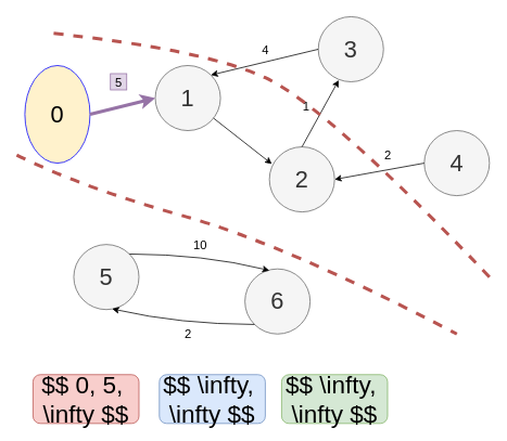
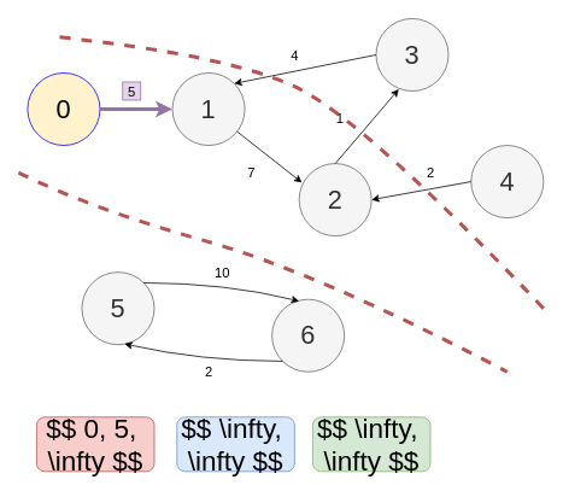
  <mxCell id="0" />
  <mxCell id="1" parent="0" />
  <mxCell id="2" value="6" style="ellipse;whiteSpace=wrap;html=1;aspect=fixed;fontSize=29;fillColor=#f5f5f5;strokeColor=#666666;fontColor=#333333;" vertex="1" parent="1"><mxGeometry x="300" y="330" width="80" height="80" as="geometry" /></mxCell>
  <mxCell id="3" value="5" style="ellipse;whiteSpace=wrap;html=1;aspect=fixed;fontSize=29;fillColor=#f5f5f5;strokeColor=#666666;fontColor=#333333;" vertex="1" parent="1"><mxGeometry x="90" y="300" width="80" height="80" as="geometry" /></mxCell>
  <mxCell id="4" value="4" style="ellipse;whiteSpace=wrap;html=1;aspect=fixed;fontSize=29;fillColor=#f5f5f5;strokeColor=#666666;fontColor=#333333;" vertex="1" parent="1"><mxGeometry x="520" y="160" width="80" height="80" as="geometry" /></mxCell>
- <mxCell id="5" value="3" style="ellipse;whiteSpace=wrap;html=1;aspect=fixed;fontSize=29;fillColor=#f5f5f5;strokeColor=#666666;fontColor=#333333;" vertex="1" parent="1"><mxGeometry x="390" y="20" width="80" height="80" as="geometry" /></mxCell>
+ <mxCell id="5" value="3" style="ellipse;whiteSpace=wrap;html=1;aspect=fixed;fontSize=29;fillColor=#f5f5f5;strokeColor=#666666;fontColor=#333333;" vertex="1" parent="1"><mxGeometry x="415" y="20" width="80" height="80" as="geometry" /></mxCell>
  <mxCell id="6" value="2" style="ellipse;whiteSpace=wrap;html=1;aspect=fixed;fontSize=29;fillColor=#f5f5f5;strokeColor=#666666;fontColor=#333333;" vertex="1" parent="1"><mxGeometry x="330" y="180" width="80" height="80" as="geometry" /></mxCell>
  <mxCell id="7" value="1" style="ellipse;whiteSpace=wrap;html=1;aspect=fixed;fontSize=29;fillColor=#f5f5f5;strokeColor=#666666;fontColor=#333333;" vertex="1" parent="1"><mxGeometry x="190" y="80" width="80" height="80" as="geometry" /></mxCell>
- <mxCell id="8" value="0" style="ellipse;whiteSpace=wrap;html=1;aspect=fixed;fontSize=29;fillColor=#fff2cc;strokeColor=#0000FF;" vertex="1" parent="1"><mxGeometry x="30" y="80" width="80" height="120" as="geometry" /></mxCell>
+ <mxCell id="8" value="0" style="ellipse;whiteSpace=wrap;html=1;aspect=fixed;fontSize=29;fillColor=#fff2cc;strokeColor=#0000FF;" vertex="1" parent="1"><mxGeometry x="30" y="80" width="80" height="80" as="geometry" /></mxCell>
  <mxCell id="9" value="" style="endArrow=classic;html=1;fontSize=29;entryX=0;entryY=0.5;entryDx=0;entryDy=0;exitX=1;exitY=0.5;exitDx=0;exitDy=0;fillColor=#e1d5e7;strokeColor=#9673a6;strokeWidth=4;" edge="1" parent="1" source="8" target="7"><mxGeometry width="50" height="50" relative="1" as="geometry"><mxPoint x="80" y="250" as="sourcePoint" /><mxPoint x="130" y="200" as="targetPoint" /></mxGeometry></mxCell>
  <mxCell id="10" value="" style="endArrow=classic;html=1;fontSize=29;entryX=0.038;entryY=0.263;entryDx=0;entryDy=0;entryPerimeter=0;" edge="1" parent="1" source="7" target="6"><mxGeometry width="50" height="50" relative="1" as="geometry"><mxPoint x="230" y="260" as="sourcePoint" /><mxPoint x="280" y="210" as="targetPoint" /></mxGeometry></mxCell>
  <mxCell id="11" value="" style="endArrow=classic;html=1;fontSize=29;exitX=0;exitY=0.5;exitDx=0;exitDy=0;entryX=1;entryY=0;entryDx=0;entryDy=0;" edge="1" parent="1" source="5" target="7"><mxGeometry width="50" height="50" relative="1" as="geometry"><mxPoint x="300" y="100" as="sourcePoint" /><mxPoint x="350" y="50" as="targetPoint" /></mxGeometry></mxCell>
  <mxCell id="12" value="" style="endArrow=classic;html=1;fontSize=29;exitX=0.5;exitY=0;exitDx=0;exitDy=0;entryX=0.313;entryY=0.975;entryDx=0;entryDy=0;entryPerimeter=0;" edge="1" parent="1" source="6" target="5"><mxGeometry width="50" height="50" relative="1" as="geometry"><mxPoint x="450" y="190" as="sourcePoint" /><mxPoint x="500" y="140" as="targetPoint" /></mxGeometry></mxCell>
  <mxCell id="13" value="" style="endArrow=classic;html=1;fontSize=29;exitX=0;exitY=0.5;exitDx=0;exitDy=0;entryX=1;entryY=0.5;entryDx=0;entryDy=0;" edge="1" parent="1" source="4" target="6"><mxGeometry width="50" height="50" relative="1" as="geometry"><mxPoint x="580" y="310" as="sourcePoint" /><mxPoint x="630" y="260" as="targetPoint" /></mxGeometry></mxCell>
  <mxCell id="14" value="" style="endArrow=classic;html=1;fontSize=29;entryX=0.375;entryY=0.025;entryDx=0;entryDy=0;entryPerimeter=0;exitX=1;exitY=0;exitDx=0;exitDy=0;curved=1;" edge="1" parent="1" source="3" target="2"><mxGeometry width="50" height="50" relative="1" as="geometry"><mxPoint x="180" y="310" as="sourcePoint" /><mxPoint x="230" y="260" as="targetPoint" /><Array as="points"><mxPoint x="250" y="312" /></Array></mxGeometry></mxCell>
  <mxCell id="15" value="" style="endArrow=classic;html=1;fontSize=29;exitX=0;exitY=1;exitDx=0;exitDy=0;entryX=0.588;entryY=0.988;entryDx=0;entryDy=0;entryPerimeter=0;curved=1;" edge="1" parent="1" source="2" target="3"><mxGeometry width="50" height="50" relative="1" as="geometry"><mxPoint x="200" y="490" as="sourcePoint" /><mxPoint x="250" y="440" as="targetPoint" /><Array as="points"><mxPoint x="220" y="398" /></Array></mxGeometry></mxCell>
  <mxCell id="16" value="5" style="text;html=1;align=center;verticalAlign=middle;resizable=0;points=[];autosize=1;fontSize=15;fillColor=#e1d5e7;strokeColor=#9673a6;" vertex="1" parent="1"><mxGeometry x="135" y="90" width="20" height="20" as="geometry" /></mxCell>
  <mxCell id="17" value="4" style="text;html=1;align=center;verticalAlign=middle;resizable=0;points=[];autosize=1;fontSize=15;" vertex="1" parent="1"><mxGeometry x="315" y="50" width="20" height="20" as="geometry" /></mxCell>
  <mxCell id="18" value="1" style="text;html=1;align=center;verticalAlign=middle;resizable=0;points=[];autosize=1;fontSize=15;" vertex="1" parent="1"><mxGeometry x="365" y="120" width="20" height="20" as="geometry" /></mxCell>
+ <mxCell id="19" value="7" style="text;html=1;align=center;verticalAlign=middle;resizable=0;points=[];autosize=1;fontSize=15;" vertex="1" parent="1"><mxGeometry x="267" y="180" width="20" height="20" as="geometry" /></mxCell>
  <mxCell id="20" value="2" style="text;html=1;align=center;verticalAlign=middle;resizable=0;points=[];autosize=1;fontSize=15;" vertex="1" parent="1"><mxGeometry x="465" y="180" width="20" height="20" as="geometry" /></mxCell>
  <mxCell id="21" value="10" style="text;html=1;align=center;verticalAlign=middle;resizable=0;points=[];autosize=1;fontSize=15;" vertex="1" parent="1"><mxGeometry x="230" y="290" width="30" height="20" as="geometry" /></mxCell>
  <mxCell id="22" value="2" style="text;html=1;align=center;verticalAlign=middle;resizable=0;points=[];autosize=1;fontSize=15;" vertex="1" parent="1"><mxGeometry x="220" y="400" width="20" height="20" as="geometry" /></mxCell>
  <mxCell id="23" value="" style="endArrow=none;dashed=1;html=1;fontSize=15;curved=1;fillColor=#f8cecc;strokeColor=#b85450;strokeWidth=4;" edge="1" parent="1"><mxGeometry width="50" height="50" relative="1" as="geometry"><mxPoint x="600" y="340" as="sourcePoint" /><mxPoint x="60" y="40" as="targetPoint" /><Array as="points"><mxPoint x="400" y="130" /><mxPoint x="250" y="60" /></Array></mxGeometry></mxCell>
  <mxCell id="24" value="" style="endArrow=none;dashed=1;html=1;fontSize=15;curved=1;fillColor=#f8cecc;strokeColor=#b85450;strokeWidth=4;" edge="1" parent="1"><mxGeometry width="50" height="50" relative="1" as="geometry"><mxPoint x="20" y="190" as="sourcePoint" /><mxPoint x="560" y="410" as="targetPoint" /><Array as="points"><mxPoint x="100" y="230" /><mxPoint x="350" y="300" /></Array></mxGeometry></mxCell>
  <mxCell id="25" value="$$ 0, 5,&amp;nbsp; \infty $$" style="rounded=1;whiteSpace=wrap;html=1;strokeColor=#b85450;fontSize=30;fillColor=#f8cecc;" vertex="1" parent="1"><mxGeometry x="40" y="460" width="130" height="60" as="geometry" /></mxCell>
  <mxCell id="26" value="$$ \infty,&amp;nbsp; \infty $$" style="rounded=1;whiteSpace=wrap;html=1;strokeColor=#6c8ebf;fontSize=30;fillColor=#dae8fc;" vertex="1" parent="1"><mxGeometry x="195" y="460" width="130" height="60" as="geometry" /></mxCell>
  <mxCell id="27" value="$$ \infty,&amp;nbsp; \infty $$" style="rounded=1;whiteSpace=wrap;html=1;strokeColor=#82b366;fontSize=30;fillColor=#d5e8d4;" vertex="1" parent="1"><mxGeometry x="345" y="460" width="130" height="60" as="geometry" /></mxCell>
